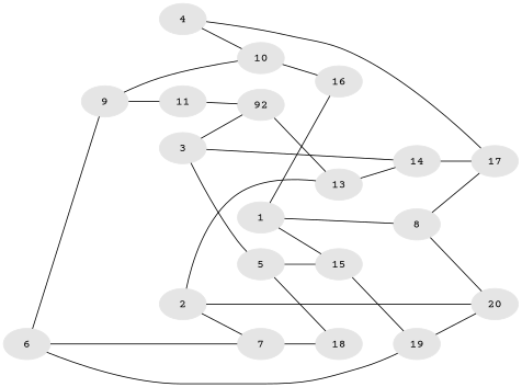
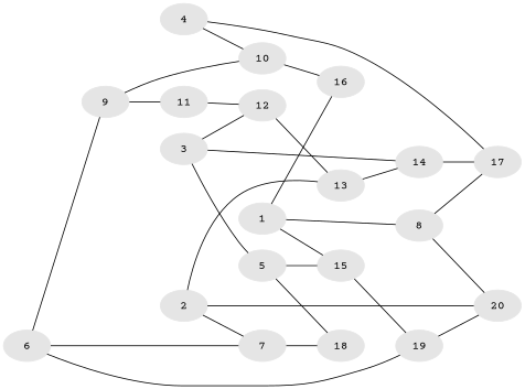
  graph {
    fontname="Courier Prime"
    rankdir=LR
    node [color=gray90 fontname="Courier Prime" style=filled]
    edge [fontname="Courier Prime"]
    1
    8
    15
    16
    20
    17
    19
    2
    7
    13
    18
    14
    3
    5
-   12 [label=92]
+   12
    4
    10
    6
    9
    11
    1 -- 8
    1 -- 15
    1 -- 16
    8 -- 20
    8 -- 17
    15 -- 19
    19 -- 20
    2 -- 20
    2 -- 7
    2 -- 13
    7 -- 18
    13 -- 14
    14 -- 17
    3 -- 14
    3 -- 5
    3 -- 12
    5 -- 15
    5 -- 18
    12 -- 13
    4 -- 17
    4 -- 10
    10 -- 16
    6 -- 19
    6 -- 7
    6 -- 9
    9 -- 10
    9 -- 11
    11 -- 12
  }
